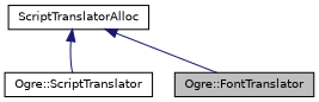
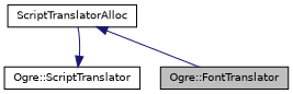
  digraph {
    node [color=black fontname=Helvetica fontsize=10 shape=record]
    edge [color=midnightblue dir=back fontname=Helvetica fontsize=10 labelfontname=Helvetica labelfontsize=10 style=solid]
    n1 [fillcolor=grey75 fontcolor=black height=0.2 label="Ogre::FontTranslator" style=filled width=0.4]
    n2 [height=0.2 label="Ogre::ScriptTranslator" width=0.4]
    n3 [height=0.2 label=ScriptTranslatorAlloc width=0.4]
    n3 -> n1
-   n3 -> n2
+   n2 -> n3
  }
